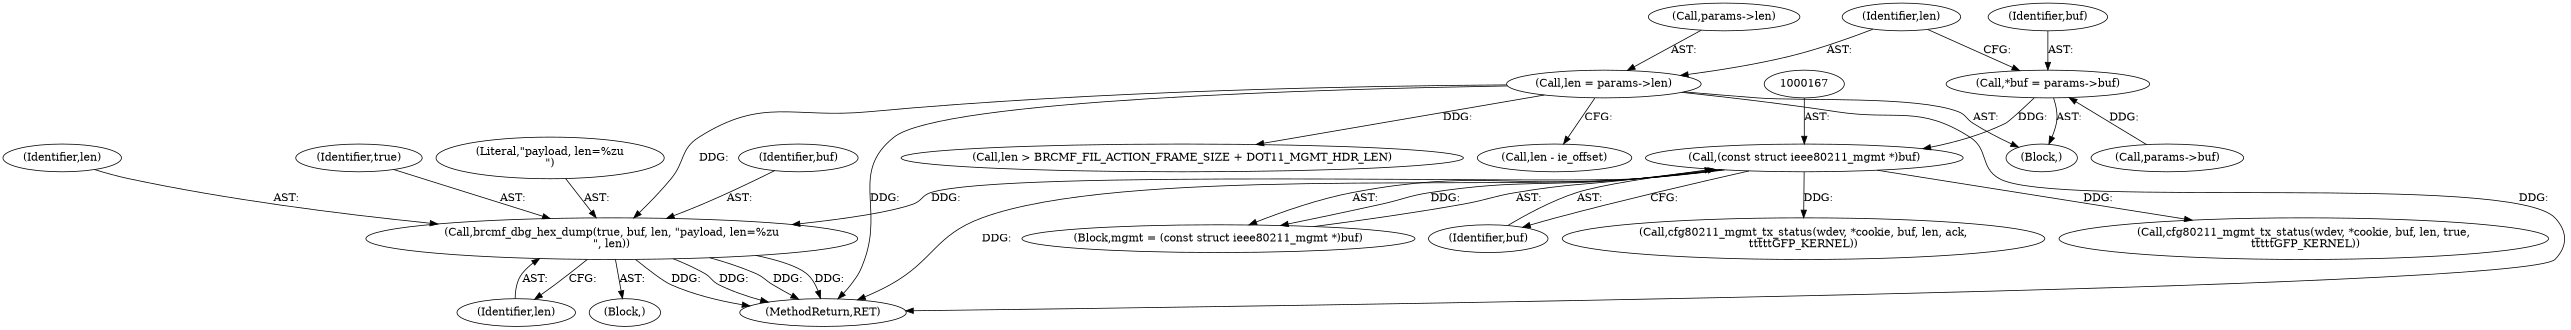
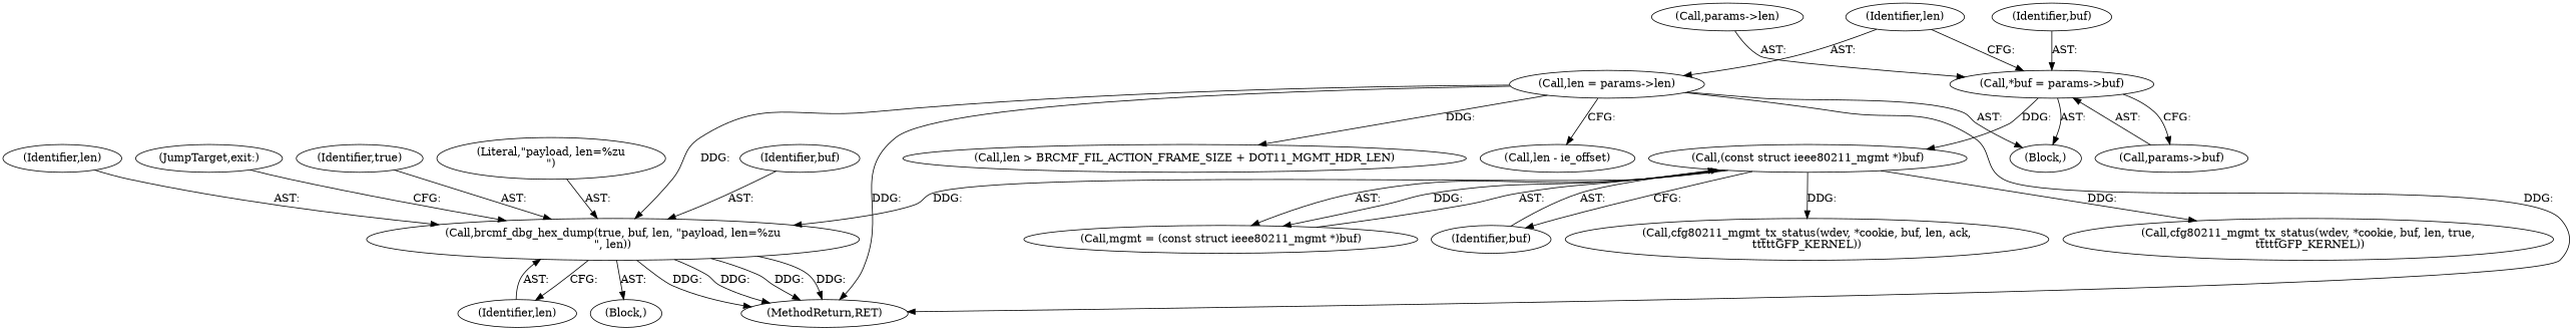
  digraph {
    n1 [label="(Call,brcmf_dbg_hex_dump(true, buf, len, \"payload, len=%zu\n\", len))"]
    n2 [label="(MethodReturn,RET)"]
    n3 [label="(Identifier,len)"]
    n4 [label="(Block,)"]
    n5 [label="(Call,(const struct ieee80211_mgmt *)buf)"]
    n6 [label="(Identifier,buf)"]
-   n7 [label="(Block,mgmt = (const struct ieee80211_mgmt *)buf)"]
+   n7 [label="(Call,mgmt = (const struct ieee80211_mgmt *)buf)"]
    n8 [label="(Call,cfg80211_mgmt_tx_status(wdev, *cookie, buf, len, ack,\n\t\t\t\t\tGFP_KERNEL))"]
    n9 [label="(Call,cfg80211_mgmt_tx_status(wdev, *cookie, buf, len, true,\n \t\t\t\t\tGFP_KERNEL))"]
    n10 [label="(Call,*buf = params->buf)"]
    n11 [label="(Call,params->buf)"]
    n12 [label="(Block,)"]
    n13 [label="(Call,len = params->len)"]
    n14 [label="(Call,len > BRCMF_FIL_ACTION_FRAME_SIZE + DOT11_MGMT_HDR_LEN)"]
    n15 [label="(Call,len - ie_offset)"]
    n16 [label="(Call,params->len)"]
    n17 [label="(Identifier,buf)"]
    n18 [label="(Identifier,len)"]
    n19 [label="(Identifier,len)"]
+   n20 [label="(JumpTarget,exit:)"]
    n21 [label="(Identifier,true)"]
    n22 [label="(Identifier,buf)"]
    n23 [label="(Literal,\"payload, len=%zu\n\")"]
-   1000167
    n1 -> n2 [label="DDG: "]
    n1 -> n2 [label="DDG: "]
    n1 -> n2 [label="DDG: "]
    n1 -> n2 [label="DDG: "]
    n1 -> n3 [label="CFG: "]
    n1 -> n4 [label="AST: "]
    n3 -> n1 [label="AST: "]
    n5 -> n1 [label="DDG: "]
-   n5 -> n2 [label="DDG: "]
    n5 -> n6 [label="CFG: "]
    n5 -> n7 [label="AST: "]
    n5 -> n7 [label="DDG: "]
    n5 -> n8 [label="DDG: "]
    n5 -> n9 [label="DDG: "]
    n6 -> n5 [label="AST: "]
    n7 -> n5 [label="AST: "]
    n10 -> n5 [label="DDG: "]
+   n10 -> n11 [label="CFG: "]
    n10 -> n12 [label="AST: "]
-   n11 -> n10 [label="DDG: "]
+   n11 -> n10 [label="AST: "]
    n13 -> n1 [label="DDG: "]
    n13 -> n2 [label="DDG: "]
    n13 -> n2 [label="DDG: "]
    n13 -> n12 [label="AST: "]
    n13 -> n14 [label="DDG: "]
    n13 -> n15 [label="CFG: "]
-   n16 -> n13 [label="AST: "]
+   n16 -> n10 [label="AST: "]
    n17 -> n1 [label="AST: "]
    n18 -> n1 [label="AST: "]
    n19 -> n10 [label="CFG: "]
    n19 -> n13 [label="AST: "]
+   n20 -> n1 [label="CFG: "]
    n21 -> n1 [label="AST: "]
    n22 -> n10 [label="AST: "]
    n23 -> n1 [label="AST: "]
-   1000167 -> n5 [label="AST: "]
  }
